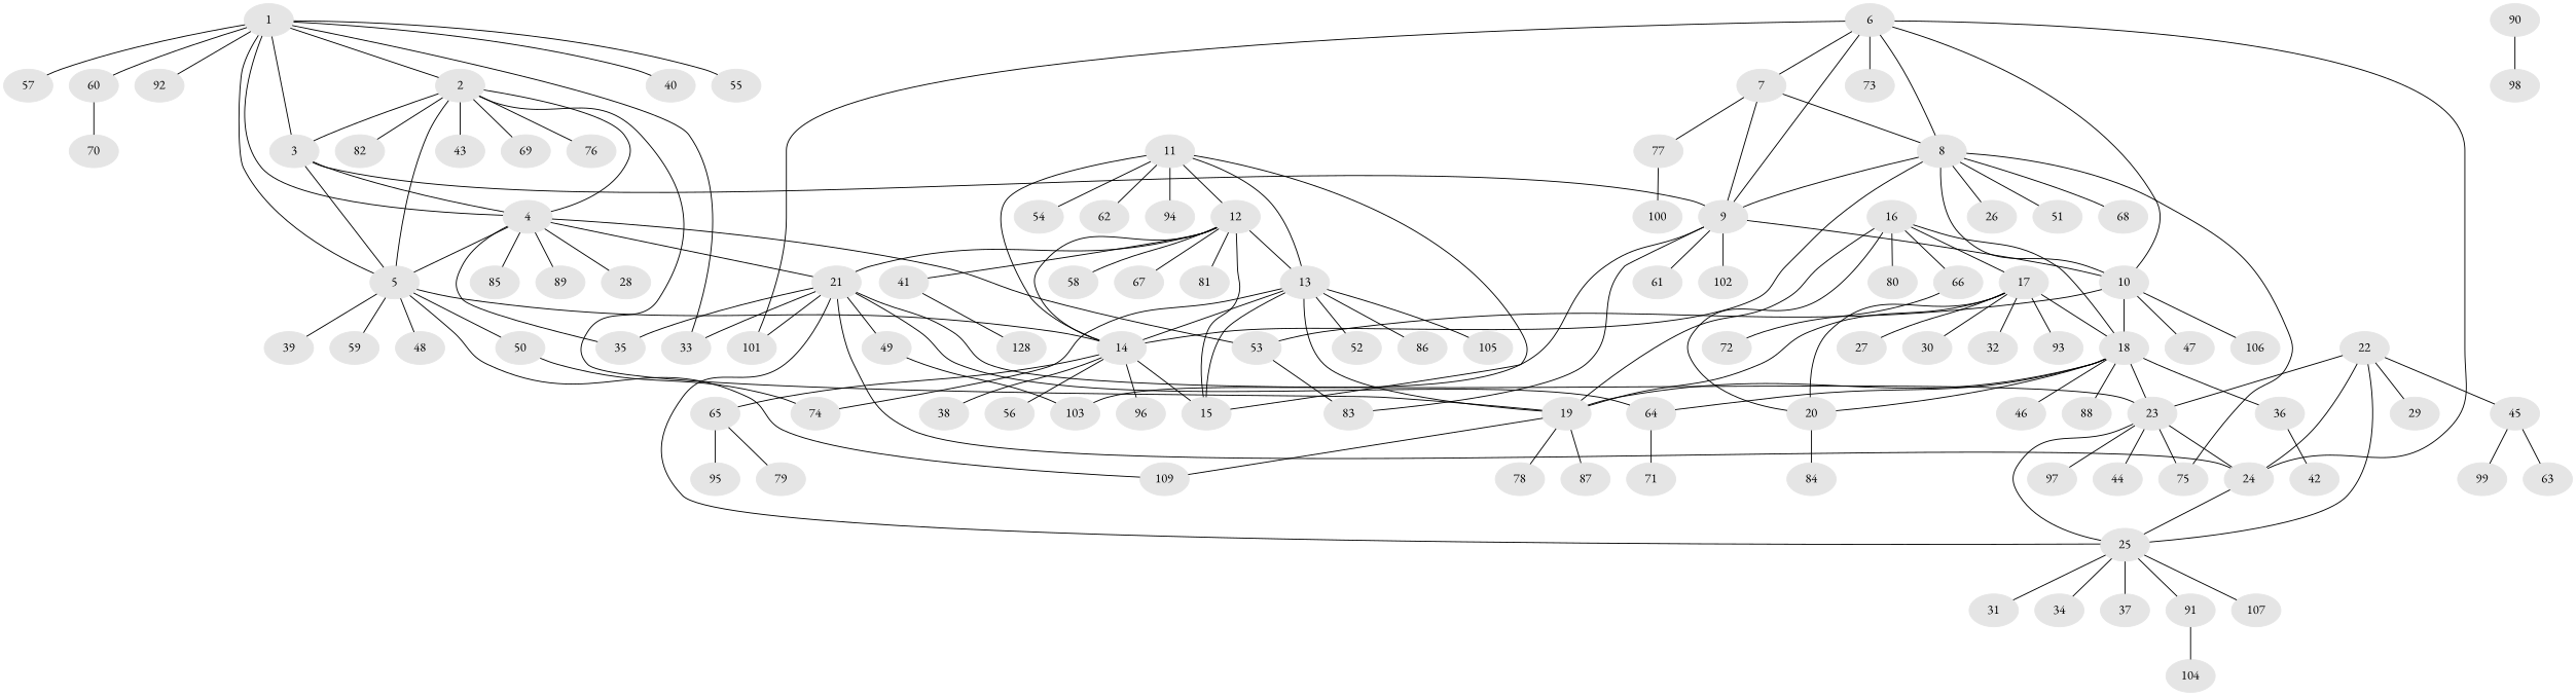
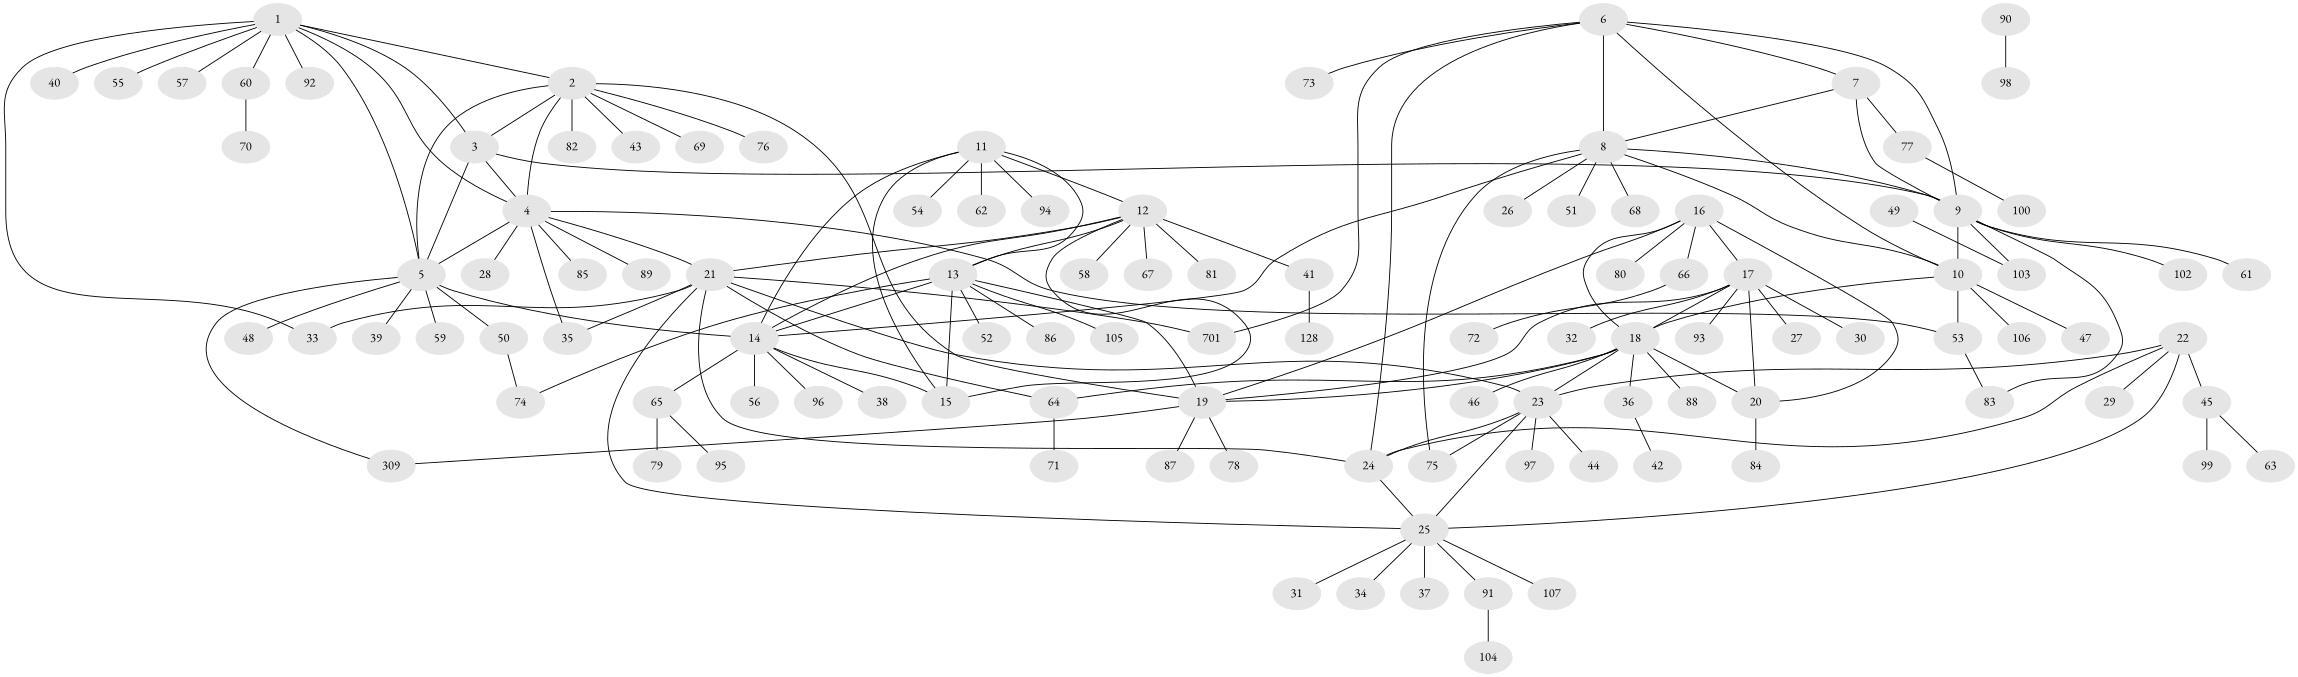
  graph {
    fontname="EB Garamond"
    node [color=gray90 fontname="EB Garamond" style=filled]
    edge [fontname="EB Garamond"]
    1
    2
    3
    4
    5
    33
    40
    55
    57
    60
    92
    19
    43
    69
    76
    82
    9
    21
    28
    35
    53
    85
    89
    14
    39
    48
    50
    59
-   109
+   109 [label=309]
    70
    78
    87
    10
    61
    83
    102
    103
    24
-   101
+   101 [label=701]
    23
    64
    25
    49
    15
    38
    56
    65
    96
    74
    6
    7
    8
    73
    77
    26
    51
    68
    75
    18
    47
    106
    100
    20
    36
    46
    88
    11
    12
    13
    54
    62
    94
    41
    58
    67
    81
    52
    86
    105
    n80 [label=128]
    79
    95
    16
    17
    66
    80
    27
    30
    32
    93
    84
    72
    90
    98
    44
    97
    42
    71
    22
    29
    45
    31
    34
    37
    91
    107
    63
    99
    104
    1 -- 2
    1 -- 3
    1 -- 4
    1 -- 5
    1 -- 33
    1 -- 40
    1 -- 55
    1 -- 57
    1 -- 60
    1 -- 92
    2 -- 3
    2 -- 4
    2 -- 5
    2 -- 19
    2 -- 43
    2 -- 69
    2 -- 76
    2 -- 82
    3 -- 4
    3 -- 5
    3 -- 9
    4 -- 5
    4 -- 21
    4 -- 28
    4 -- 35
    4 -- 53
    4 -- 85
    4 -- 89
    5 -- 14
    5 -- 39
    5 -- 48
    5 -- 50
    5 -- 59
    5 -- 109
    60 -- 70
    19 -- 109
    19 -- 78
    19 -- 87
    9 -- 10
    9 -- 61
    9 -- 83
    9 -- 102
    9 -- 103
    21 -- 33
    21 -- 35
    21 -- 24
    21 -- 101
    21 -- 23
    21 -- 64
    21 -- 25
-   21 -- 49
    53 -- 83
    14 -- 15
    14 -- 38
    14 -- 56
    14 -- 65
    14 -- 96
    50 -- 74
    10 -- 53
    10 -- 18
    10 -- 47
    10 -- 106
    24 -- 25
    23 -- 24
    23 -- 25
    23 -- 75
    23 -- 44
    23 -- 97
    64 -- 71
    25 -- 31
    25 -- 34
    25 -- 37
    25 -- 91
    25 -- 107
    49 -- 103
    65 -- 79
    65 -- 95
    6 -- 9
    6 -- 10
    6 -- 24
    6 -- 101
    6 -- 7
    6 -- 8
    6 -- 73
    7 -- 9
    7 -- 8
    7 -- 77
    8 -- 9
    8 -- 14
    8 -- 10
    8 -- 26
    8 -- 51
    8 -- 68
    8 -- 75
    77 -- 100
    18 -- 19
    18 -- 23
    18 -- 64
    18 -- 20
    18 -- 36
    18 -- 46
    18 -- 88
    20 -- 84
    36 -- 42
    11 -- 14
    11 -- 15
    11 -- 12
    11 -- 13
    11 -- 54
    11 -- 62
    11 -- 94
    12 -- 21
    12 -- 14
    12 -- 15
    12 -- 13
    12 -- 41
    12 -- 58
    12 -- 67
    12 -- 81
    13 -- 19
    13 -- 14
    13 -- 15
    13 -- 74
    13 -- 52
    13 -- 86
    13 -- 105
    41 -- n80
    16 -- 19
    16 -- 18
    16 -- 20
    16 -- 17
    16 -- 66
    16 -- 80
    17 -- 19
    17 -- 18
    17 -- 20
    17 -- 27
    17 -- 30
    17 -- 32
    17 -- 93
    66 -- 72
    90 -- 98
    22 -- 24
    22 -- 23
    22 -- 25
    22 -- 29
    22 -- 45
    45 -- 63
    45 -- 99
    91 -- 104
  }
